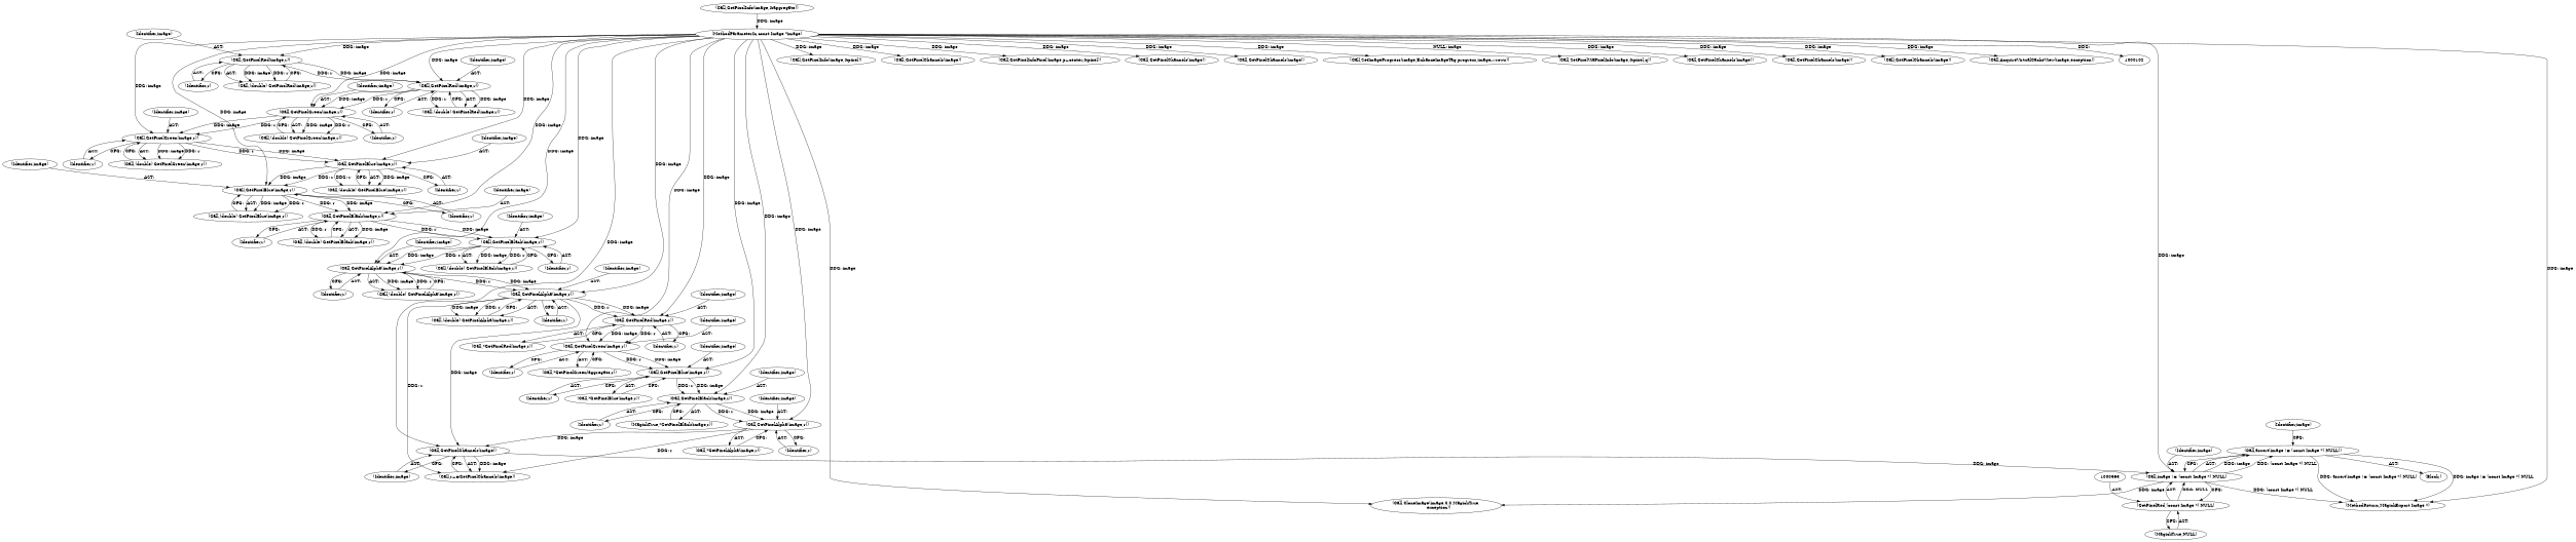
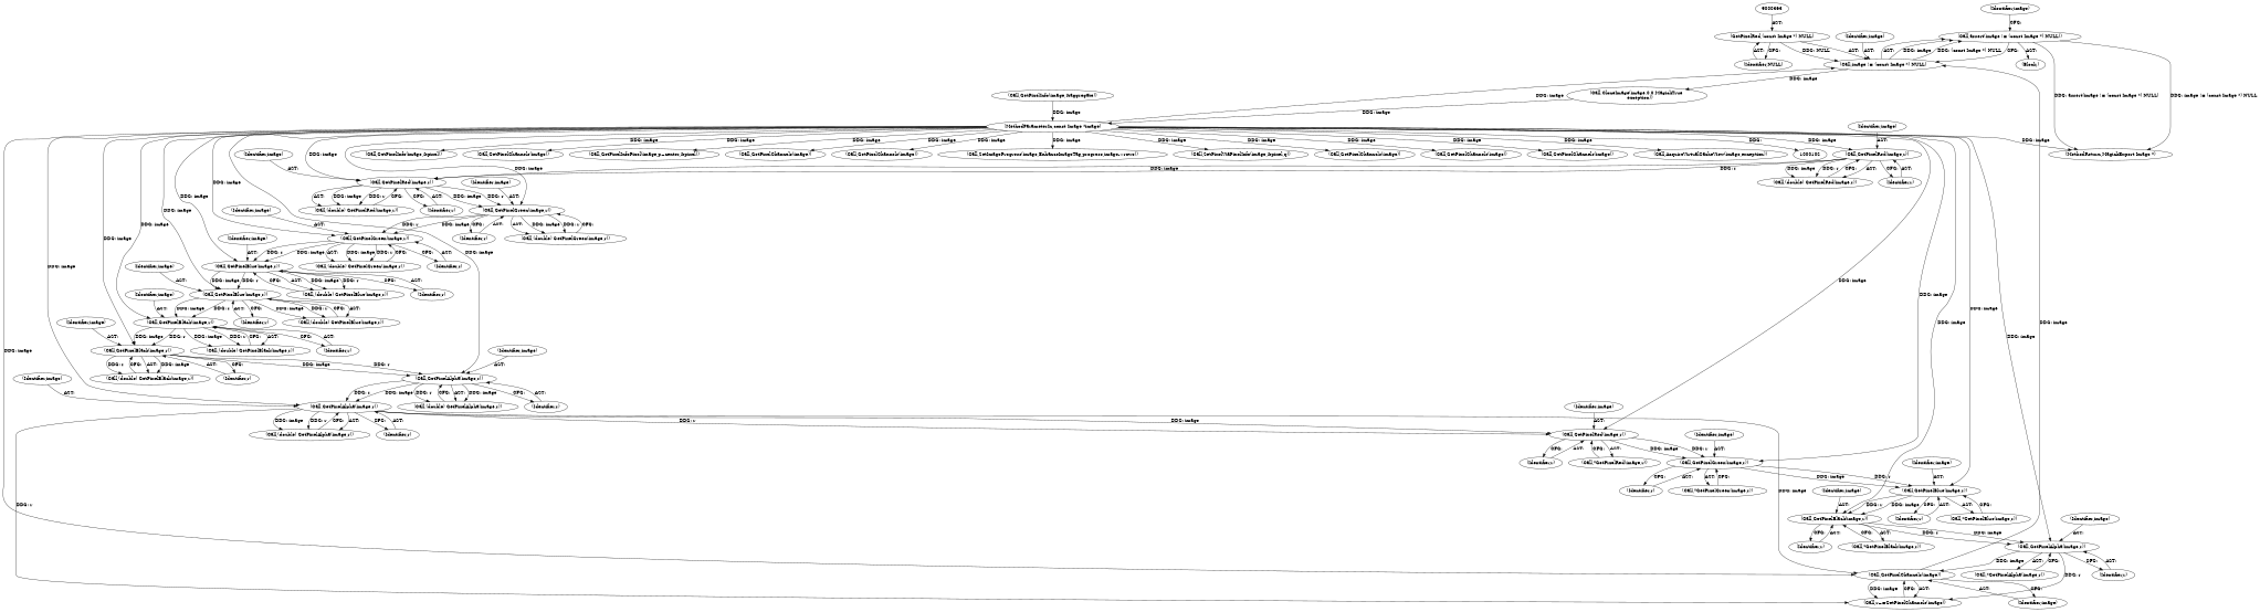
  digraph {
    n1 [label="(Call,assert(image != (const Image *) NULL))"]
    n2 [label="(Call,image != (const Image *) NULL)"]
    n3 [label="(Block,)"]
    n4 [label="(MethodReturn,MagickExport Image *)"]
    n5 [label="(GetPixelRed,(const Image *) NULL)"]
    n6 [label="(Call,CloneImage(image,0,0,MagickTrue,\n    exception))"]
-   n7 [label="(MagickTrue,NULL)"]
+   n7 [label="(Identifier,NULL)"]
    n8 [label="(Call,GetPixelChannels(image))"]
    n9 [label="(Call,r+=GetPixelChannels(image))"]
    n10 [label="(Identifier,image)"]
    n11 [label="(Call,GetPixelAlpha(image,r))"]
    n12 [label="(Identifier,r)"]
    n13 [label="(Call,*GetPixelAlpha(image,r))"]
    n14 [label="(Call,GetPixelBlack(image,r))"]
    n15 [label="(Identifier,r)"]
-   n16 [label="(MagickTrue,*GetPixelBlack(image,r))"]
+   n16 [label="(Call,*GetPixelBlack(image,r))"]
    n17 [label="(Call,GetPixelBlue(image,r))"]
    n18 [label="(Identifier,r)"]
    n19 [label="(Call,*GetPixelBlue(image,r))"]
    n20 [label="(Call,GetPixelGreen(image,r))"]
    n21 [label="(Identifier,r)"]
-   n22 [label="(Call,*GetPixelGreen(aggregate,r))"]
+   n22 [label="(Call,*GetPixelGreen(image,r))"]
    n23 [label="(Call,GetPixelRed(image,r))"]
    n24 [label="(Identifier,r)"]
    n25 [label="(Call,*GetPixelRed(image,r))"]
    n26 [label="(Call,GetPixelAlpha(image,r))"]
    n27 [label="(Call,(double) GetPixelAlpha(image,r))"]
    n28 [label="(Identifier,r)"]
    n29 [label="(Call,GetPixelAlpha(image,r))"]
    n30 [label="(Call,(double) GetPixelAlpha(image,r))"]
    n31 [label="(Identifier,r)"]
    n32 [label="(Call,GetPixelBlack(image,r))"]
    n33 [label="(Identifier,r)"]
    n34 [label="(Call,(double) GetPixelBlack(image,r))"]
    n35 [label="(Call,GetPixelBlack(image,r))"]
    n36 [label="(Call,(double) GetPixelBlack(image,r))"]
    n37 [label="(Identifier,r)"]
    n38 [label="(Call,GetPixelBlue(image,r))"]
    n39 [label="(Identifier,r)"]
    n40 [label="(Call,(double) GetPixelBlue(image,r))"]
    n41 [label="(Call,GetPixelBlue(image,r))"]
    n42 [label="(Call,(double) GetPixelBlue(image,r))"]
    n43 [label="(Identifier,r)"]
    n44 [label="(Call,GetPixelGreen(image,r))"]
    n45 [label="(Identifier,r)"]
    n46 [label="(Call,(double) GetPixelGreen(image,r))"]
    n47 [label="(Call,GetPixelGreen(image,r))"]
    n48 [label="(Identifier,r)"]
    n49 [label="(Call,(double) GetPixelGreen(image,r))"]
    n50 [label="(Call,GetPixelRed(image,r))"]
    n51 [label="(Identifier,r)"]
    n52 [label="(Call,(double) GetPixelRed(image,r))"]
    n53 [label="(Call,GetPixelRed(image,r))"]
    n54 [label="(Identifier,r)"]
    n55 [label="(Call,(double) GetPixelRed(image,r))"]
    n56 [label="(MethodParameterIn,const Image *image)"]
    n57 [label="(Call,GetPixelInfo(image,&pixel))"]
    n58 [label="(Call,GetPixelChannels(image))"]
    n59 [label="(Call,GetPixelInfoPixel(image,p+center,&pixel))"]
    n60 [label="(Call,GetPixelChannels(image))"]
    n61 [label="(Call,GetPixelChannels(image))"]
    n62 [label="(Call,SetImageProgress(image,EnhanceImageTag,progress,image->rows))"]
    n63 [label="(Call,SetPixelViaPixelInfo(image,&pixel,q))"]
    n64 [label="(Call,GetPixelChannels(image))"]
    n65 [label="(Call,GetPixelChannels(image))"]
    n66 [label="(Call,GetPixelChannels(image))"]
    n67 [label="(Call,AcquireVirtualCacheView(image,exception))"]
    1000102
    n69 [label="(Call,GetPixelInfo(image,&aggregate))"]
    n70 [label="(Identifier,image)"]
    n71 [label="(Identifier,image)"]
    n72 [label="(Identifier,image)"]
    n73 [label="(Identifier,image)"]
    n74 [label="(Identifier,image)"]
    n75 [label="(Identifier,image)"]
    n76 [label="(Identifier,image)"]
    n77 [label="(Identifier,image)"]
    n78 [label="(Identifier,image)"]
    n79 [label="(Identifier,image)"]
    n80 [label="(Identifier,image)"]
    n81 [label="(Identifier,image)"]
    n82 [label="(Identifier,image)"]
    n83 [label="(Identifier,image)"]
    n84 [label="(Identifier,image)"]
    n85 [label="(Identifier,image)"]
    n86 [label="(Identifier,image)"]
-   1000363
+   1000363 [label=9000363]
    n1 -> n2 [label="CFG: "]
    n1 -> n3 [label="AST: "]
    n1 -> n4 [label="DDG: image != (const Image *) NULL"]
    n1 -> n4 [label="DDG: assert(image != (const Image *) NULL)"]
    n2 -> n1 [label="AST: "]
    n2 -> n1 [label="DDG: image"]
    n2 -> n1 [label="DDG: (const Image *) NULL"]
-   n2 -> n4 [label="DDG: (const Image *) NULL"]
-   n2 -> n5 [label="CFG: "]
    n2 -> n6 [label="DDG: image"]
    n5 -> n2 [label="AST: "]
    n5 -> n2 [label="DDG: NULL"]
    n5 -> n7 [label="CFG: "]
    n7 -> n5 [label="AST: "]
    n8 -> n2 [label="DDG: image"]
    n8 -> n9 [label="AST: "]
    n8 -> n9 [label="DDG: image"]
    n8 -> n10 [label="CFG: "]
    n9 -> n8 [label="CFG: "]
    n10 -> n8 [label="AST: "]
    n11 -> n8 [label="DDG: image"]
    n11 -> n9 [label="DDG: r"]
    n11 -> n12 [label="CFG: "]
    n11 -> n13 [label="AST: "]
    n12 -> n11 [label="AST: "]
    n13 -> n11 [label="CFG: "]
    n14 -> n11 [label="DDG: image"]
    n14 -> n11 [label="DDG: r"]
    n14 -> n15 [label="CFG: "]
    n14 -> n16 [label="AST: "]
    n15 -> n14 [label="AST: "]
    n16 -> n14 [label="CFG: "]
    n17 -> n14 [label="DDG: image"]
    n17 -> n14 [label="DDG: r"]
    n17 -> n18 [label="CFG: "]
    n17 -> n19 [label="AST: "]
    n18 -> n17 [label="AST: "]
    n19 -> n17 [label="CFG: "]
    n20 -> n17 [label="DDG: image"]
    n20 -> n17 [label="DDG: r"]
    n20 -> n21 [label="CFG: "]
    n20 -> n22 [label="AST: "]
    n21 -> n20 [label="AST: "]
    n22 -> n20 [label="CFG: "]
    n23 -> n20 [label="DDG: image"]
    n23 -> n20 [label="DDG: r"]
    n23 -> n24 [label="CFG: "]
    n23 -> n25 [label="AST: "]
    n24 -> n23 [label="AST: "]
    n25 -> n23 [label="CFG: "]
    n26 -> n8 [label="DDG: image"]
    n26 -> n9 [label="DDG: r"]
    n26 -> n23 [label="DDG: image"]
    n26 -> n23 [label="DDG: r"]
    n26 -> n27 [label="AST: "]
    n26 -> n27 [label="DDG: image"]
    n26 -> n27 [label="DDG: r"]
    n26 -> n28 [label="CFG: "]
    n27 -> n26 [label="CFG: "]
    n28 -> n26 [label="AST: "]
    n29 -> n26 [label="DDG: image"]
    n29 -> n26 [label="DDG: r"]
    n29 -> n30 [label="AST: "]
    n29 -> n30 [label="DDG: image"]
    n29 -> n30 [label="DDG: r"]
    n29 -> n31 [label="CFG: "]
    n30 -> n29 [label="CFG: "]
    n31 -> n29 [label="AST: "]
    n32 -> n29 [label="DDG: image"]
    n32 -> n29 [label="DDG: r"]
    n32 -> n33 [label="CFG: "]
    n32 -> n34 [label="AST: "]
    n32 -> n34 [label="DDG: image"]
    n32 -> n34 [label="DDG: r"]
    n33 -> n32 [label="AST: "]
    n34 -> n32 [label="CFG: "]
    n35 -> n32 [label="DDG: image"]
    n35 -> n32 [label="DDG: r"]
    n35 -> n36 [label="AST: "]
    n35 -> n36 [label="DDG: image"]
    n35 -> n36 [label="DDG: r"]
    n35 -> n37 [label="CFG: "]
    n36 -> n35 [label="CFG: "]
    n37 -> n35 [label="AST: "]
    n38 -> n35 [label="DDG: image"]
    n38 -> n35 [label="DDG: r"]
    n38 -> n39 [label="CFG: "]
    n38 -> n40 [label="AST: "]
    n38 -> n40 [label="DDG: image"]
    n38 -> n40 [label="DDG: r"]
    n39 -> n38 [label="AST: "]
    n40 -> n38 [label="CFG: "]
    n41 -> n38 [label="DDG: image"]
    n41 -> n38 [label="DDG: r"]
    n41 -> n42 [label="AST: "]
    n41 -> n42 [label="DDG: image"]
    n41 -> n42 [label="DDG: r"]
    n41 -> n43 [label="CFG: "]
    n42 -> n41 [label="CFG: "]
    n43 -> n41 [label="AST: "]
    n44 -> n41 [label="DDG: image"]
    n44 -> n41 [label="DDG: r"]
    n44 -> n45 [label="CFG: "]
    n44 -> n46 [label="AST: "]
    n44 -> n46 [label="DDG: image"]
    n44 -> n46 [label="DDG: r"]
    n45 -> n44 [label="AST: "]
    n46 -> n44 [label="CFG: "]
    n47 -> n44 [label="DDG: image"]
    n47 -> n44 [label="DDG: r"]
    n47 -> n48 [label="CFG: "]
    n47 -> n49 [label="AST: "]
    n47 -> n49 [label="DDG: image"]
    n47 -> n49 [label="DDG: r"]
    n48 -> n47 [label="AST: "]
    n49 -> n47 [label="CFG: "]
    n50 -> n47 [label="DDG: image"]
    n50 -> n47 [label="DDG: r"]
    n50 -> n51 [label="CFG: "]
    n50 -> n52 [label="AST: "]
    n50 -> n52 [label="DDG: image"]
    n50 -> n52 [label="DDG: r"]
    n51 -> n50 [label="AST: "]
    n52 -> n50 [label="CFG: "]
    n53 -> n50 [label="DDG: image"]
    n53 -> n50 [label="DDG: r"]
    n53 -> n54 [label="CFG: "]
    n53 -> n55 [label="AST: "]
    n53 -> n55 [label="DDG: image"]
    n53 -> n55 [label="DDG: r"]
    n54 -> n53 [label="AST: "]
    n55 -> n53 [label="CFG: "]
    n56 -> n2 [label="DDG: image"]
    n56 -> n4 [label="DDG: image"]
-   n56 -> n6 [label="DDG: image"]
+   n6 -> n56 [label="DDG: image"]
    n56 -> n8 [label="DDG: image"]
    n56 -> n11 [label="DDG: image"]
    n56 -> n14 [label="DDG: image"]
    n56 -> n17 [label="DDG: image"]
    n56 -> n20 [label="DDG: image"]
    n56 -> n23 [label="DDG: image"]
    n56 -> n26 [label="DDG: image"]
    n56 -> n29 [label="DDG: image"]
    n56 -> n32 [label="DDG: image"]
    n56 -> n35 [label="DDG: image"]
    n56 -> n38 [label="DDG: image"]
    n56 -> n41 [label="DDG: image"]
    n56 -> n44 [label="DDG: image"]
    n56 -> n47 [label="DDG: image"]
    n56 -> n50 [label="DDG: image"]
    n56 -> n53 [label="DDG: image"]
    n56 -> n57 [label="DDG: image"]
    n56 -> n58 [label="DDG: image"]
    n56 -> n59 [label="DDG: image"]
    n56 -> n60 [label="DDG: image"]
    n56 -> n61 [label="DDG: image"]
    n56 -> n62 [label="DDG: image"]
-   n56 -> n63 [label="NULL: image"]
+   n56 -> n63 [label="DDG: image"]
    n56 -> n64 [label="DDG: image"]
    n56 -> n65 [label="DDG: image"]
    n56 -> n66 [label="DDG: image"]
    n56 -> n67 [label="DDG: image"]
    n56 -> 1000102 [label="DDG: "]
    n69 -> n56 [label="DDG: image"]
    n70 -> n29 [label="AST: "]
    n71 -> n17 [label="AST: "]
    n72 -> n11 [label="AST: "]
    n73 -> n35 [label="AST: "]
    n74 -> n47 [label="AST: "]
    n75 -> n32 [label="AST: "]
    n76 -> n23 [label="AST: "]
    n77 -> n1 [label="CFG: "]
    n78 -> n2 [label="AST: "]
    n79 -> n50 [label="AST: "]
    n80 -> n26 [label="AST: "]
    n81 -> n44 [label="AST: "]
    n82 -> n38 [label="AST: "]
    n83 -> n14 [label="AST: "]
    n84 -> n20 [label="AST: "]
    n85 -> n53 [label="AST: "]
    n86 -> n41 [label="AST: "]
    1000363 -> n5 [label="AST: "]
  }
